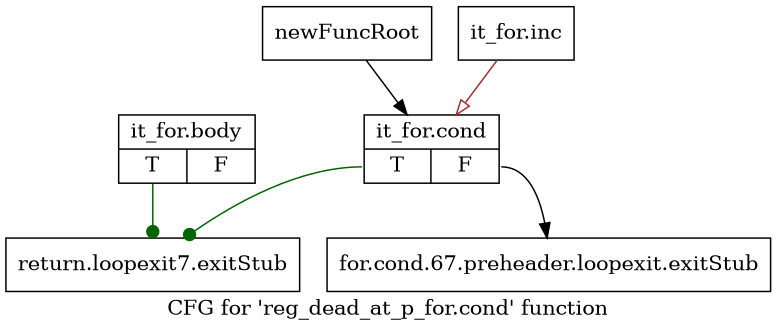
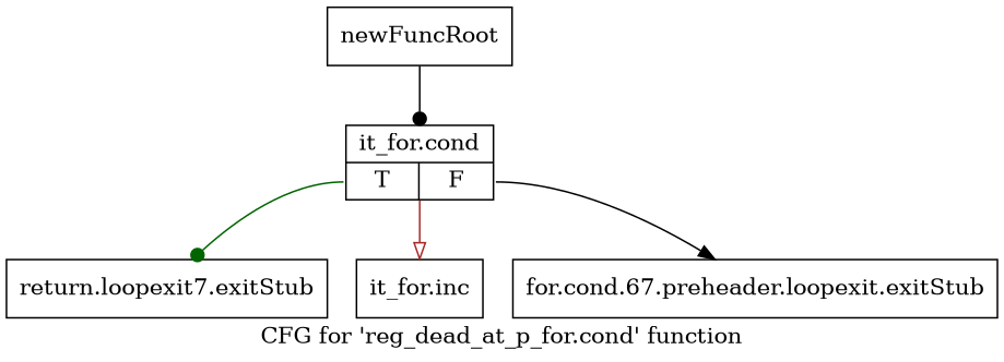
  digraph {
    label="CFG for 'reg_dead_at_p_for.cond' function"
    node [shape=record]
    edge [arrowhead=normal color=black]
    n1 [label="{newFuncRoot}"]
    n2 [label="{it_for.cond|{<s0>T|<s1>F}}"]
    n3 [label="{for.cond.67.preheader.loopexit.exitStub}"]
    n4 [label="{return.loopexit7.exitStub}"]
-   n5 [label="{it_for.body|{<s0>T|<s1>F}}"]
    n6 [label="{it_for.inc}"]
-   n1 -> n2
+   n1 -> n2 [arrowhead=dot]
    n2 -> n3 [tailport=s1]
    n2 -> n4 [arrowhead=dot color=darkgreen tailport=s0]
-   n5 -> n4 [arrowhead=dot color=darkgreen tailport=s0]
-   n6 -> n2 [arrowhead=onormal color=brown]
+   n2 -> n6 [arrowhead=onormal color=brown]
  }
